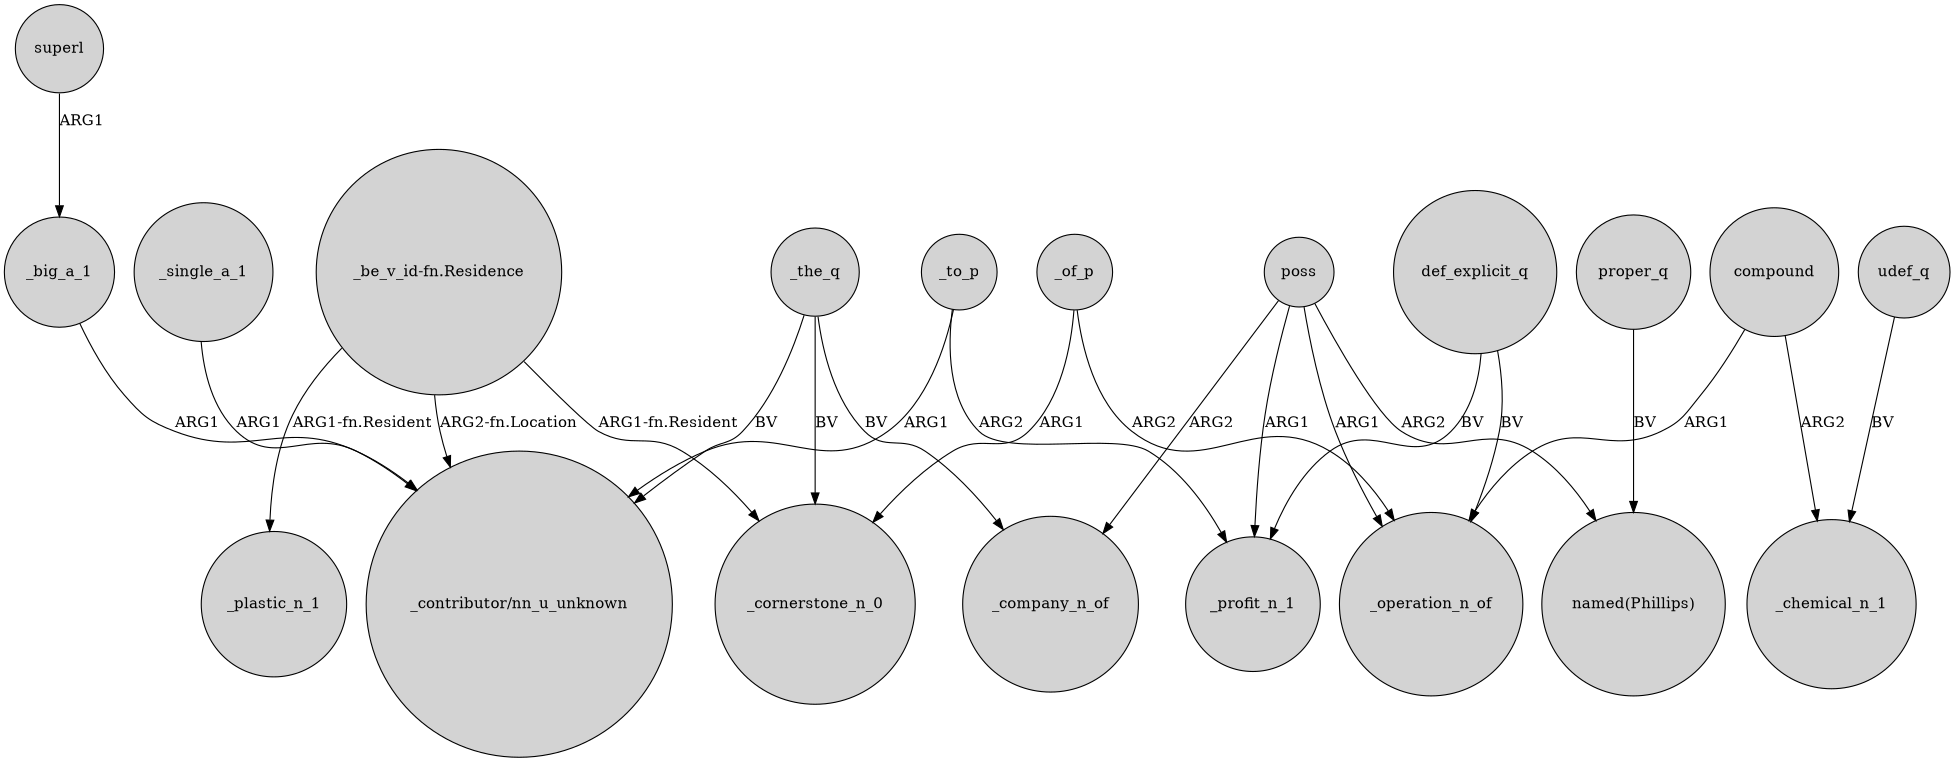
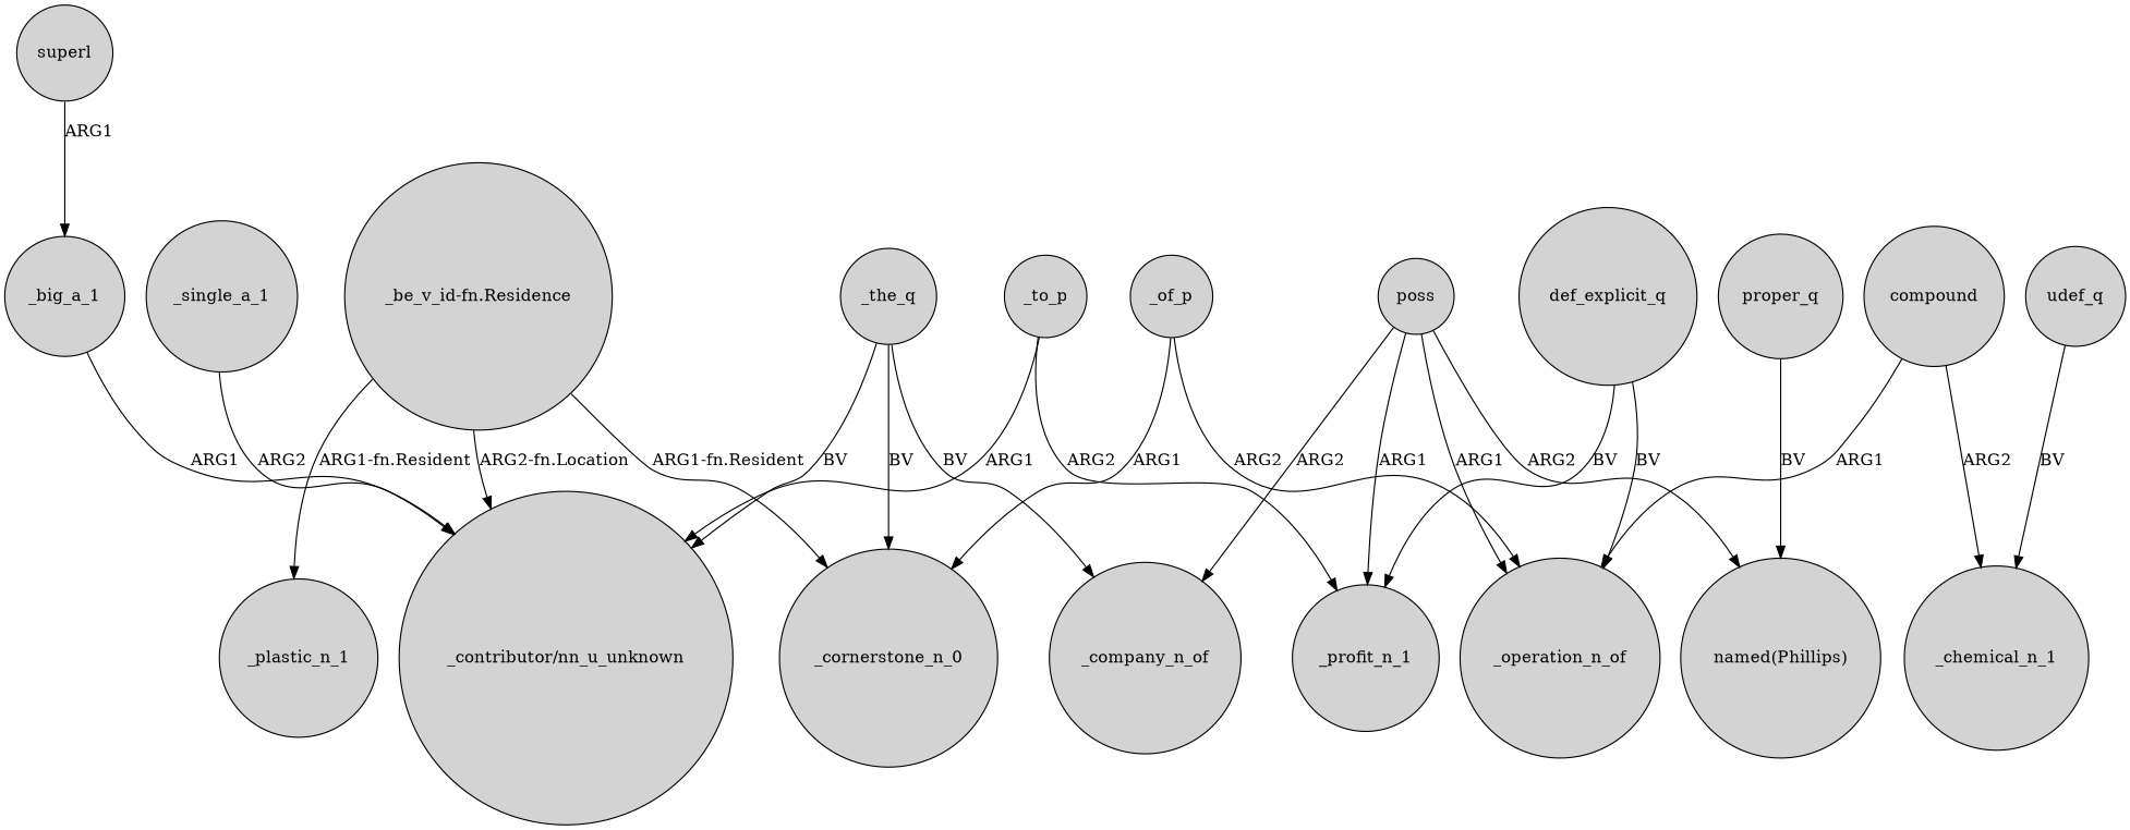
  digraph {
    node [shape=circle style=filled]
    def_explicit_q
    _profit_n_1
    _operation_n_of
    _to_p
    "_contributor/nn_u_unknown"
    compound
    _chemical_n_1
    _of_p
    n9 [label=_cornerstone_n_0]
    "_be_v_id-fn.Residence"
    _plastic_n_1
    poss
    "named(Phillips)"
    _company_n_of
    _the_q
    udef_q
    proper_q
    superl
    _big_a_1
    _single_a_1
    def_explicit_q -> _profit_n_1 [label=BV]
    def_explicit_q -> _operation_n_of [label=BV]
    _to_p -> _profit_n_1 [label=ARG2]
    _to_p -> "_contributor/nn_u_unknown" [label=ARG1]
    compound -> _operation_n_of [label=ARG1]
    compound -> _chemical_n_1 [label=ARG2]
    _of_p -> _operation_n_of [label=ARG2]
    _of_p -> n9 [label=ARG1]
    "_be_v_id-fn.Residence" -> "_contributor/nn_u_unknown" [label="ARG2-fn.Location"]
    "_be_v_id-fn.Residence" -> n9 [label="ARG1-fn.Resident"]
    "_be_v_id-fn.Residence" -> _plastic_n_1 [label="ARG1-fn.Resident"]
    poss -> _profit_n_1 [label=ARG1]
    poss -> _operation_n_of [label=ARG1]
    poss -> "named(Phillips)" [label=ARG2]
    poss -> _company_n_of [label=ARG2]
    _the_q -> "_contributor/nn_u_unknown" [label=BV]
    _the_q -> n9 [label=BV]
    _the_q -> _company_n_of [label=BV]
    udef_q -> _chemical_n_1 [label=BV]
    proper_q -> "named(Phillips)" [label=BV]
    superl -> _big_a_1 [label=ARG1]
    _big_a_1 -> "_contributor/nn_u_unknown" [label=ARG1]
-   _single_a_1 -> "_contributor/nn_u_unknown" [label=ARG1]
+   _single_a_1 -> "_contributor/nn_u_unknown" [label=ARG2]
  }
